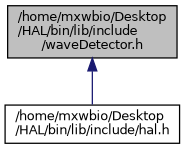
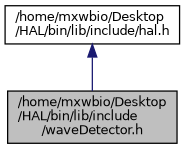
  digraph {
    node [color=black fontname=Helvetica fontsize=10 shape=record style=filled]
    n1 [fillcolor=grey75 fontcolor=black height=0.2 label="/home/mxwbio/Desktop\l/HAL/bin/lib/include\l/waveDetector.h" width=0.4]
    n2 [fillcolor=white height=0.2 label="/home/mxwbio/Desktop\l/HAL/bin/lib/include/hal.h" width=0.4]
-   n1 -> n2 [color=midnightblue dir=back fontname=Helvetica fontsize=10 labelfontname=Helvetica labelfontsize=10 style=solid]
+   n2 -> n1 [color=midnightblue dir=back fontname=Helvetica fontsize=10 labelfontname=Helvetica labelfontsize=10 style=solid]
  }
